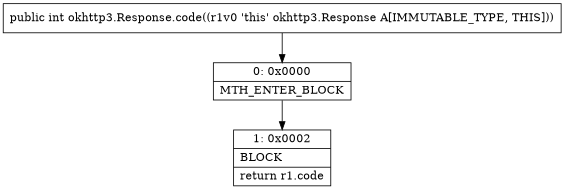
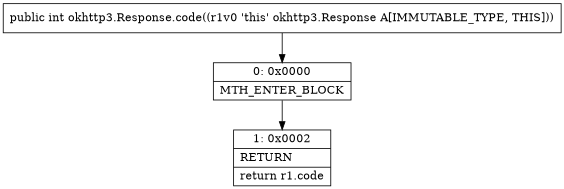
  digraph {
    node [shape=record]
    n1 [label="{0\:\ 0x0000|MTH_ENTER_BLOCK\l}"]
-   n2 [label="{1\:\ 0x0002|BLOCK\l|return r1.code\l}"]
+   n2 [label="{1\:\ 0x0002|RETURN\l|return r1.code\l}"]
    n3 [label="{public int okhttp3.Response.code((r1v0 'this' okhttp3.Response A[IMMUTABLE_TYPE, THIS])) }"]
    n1 -> n2
    n3 -> n1
  }
